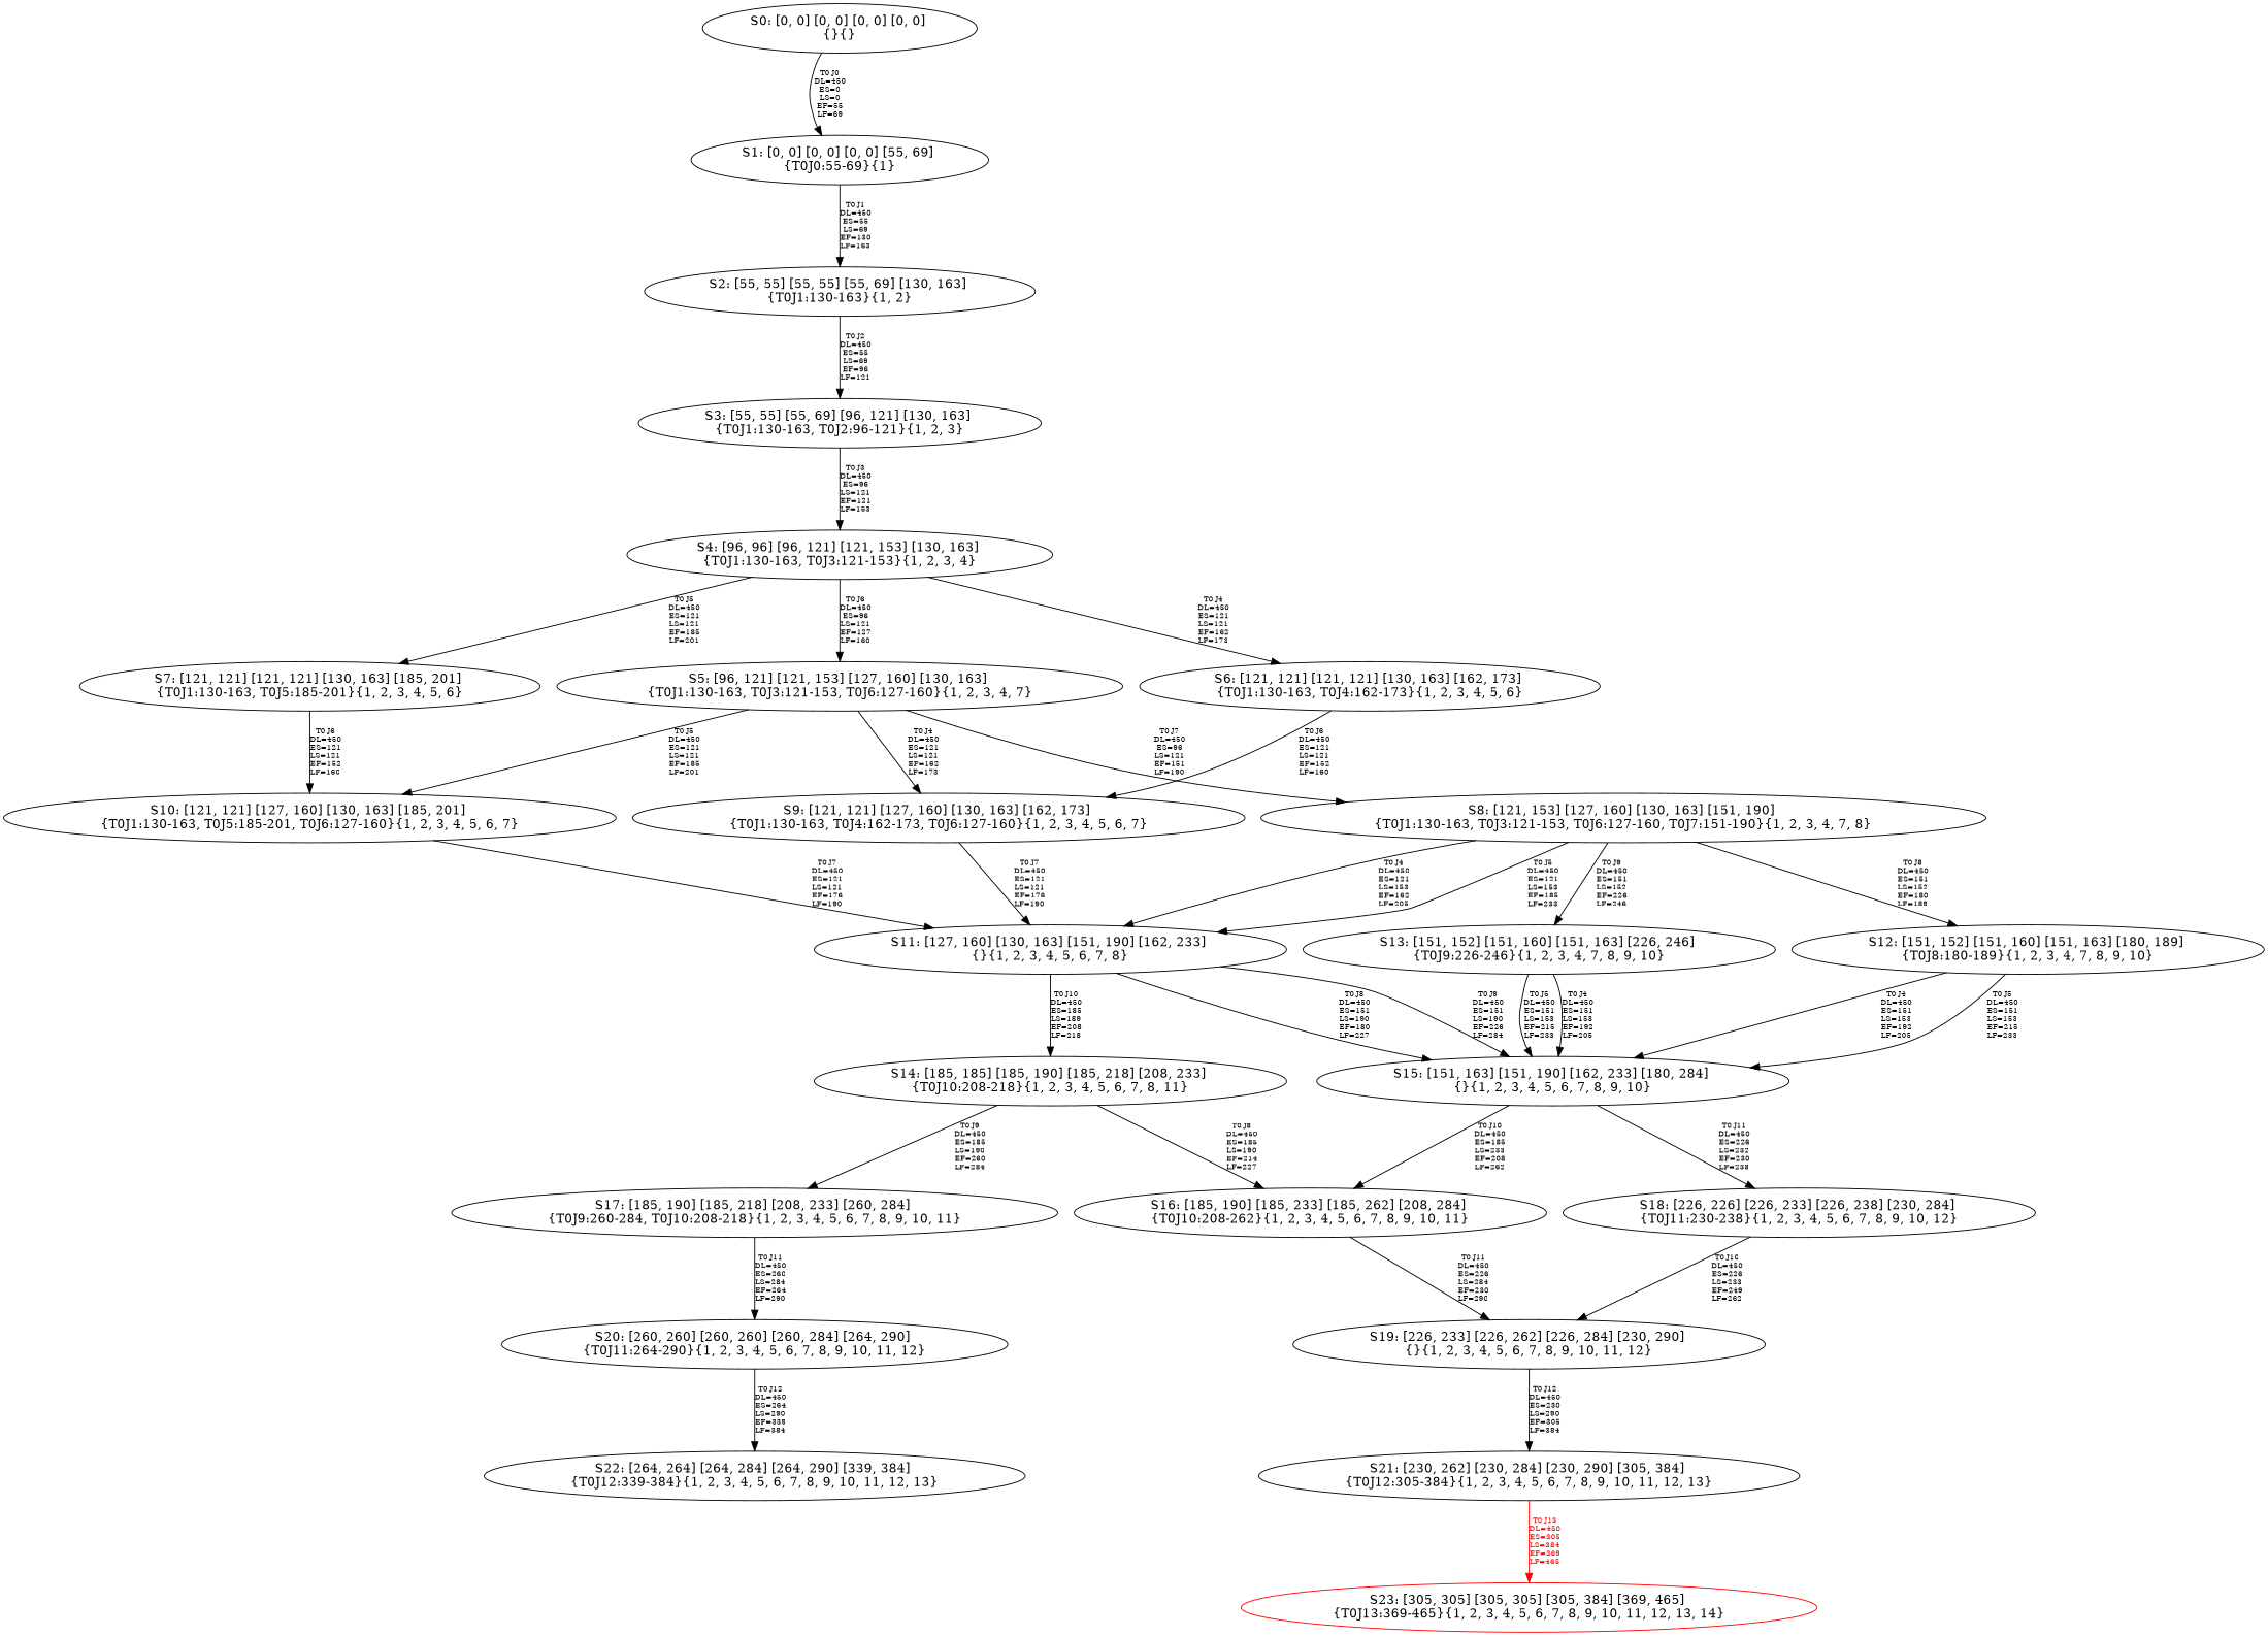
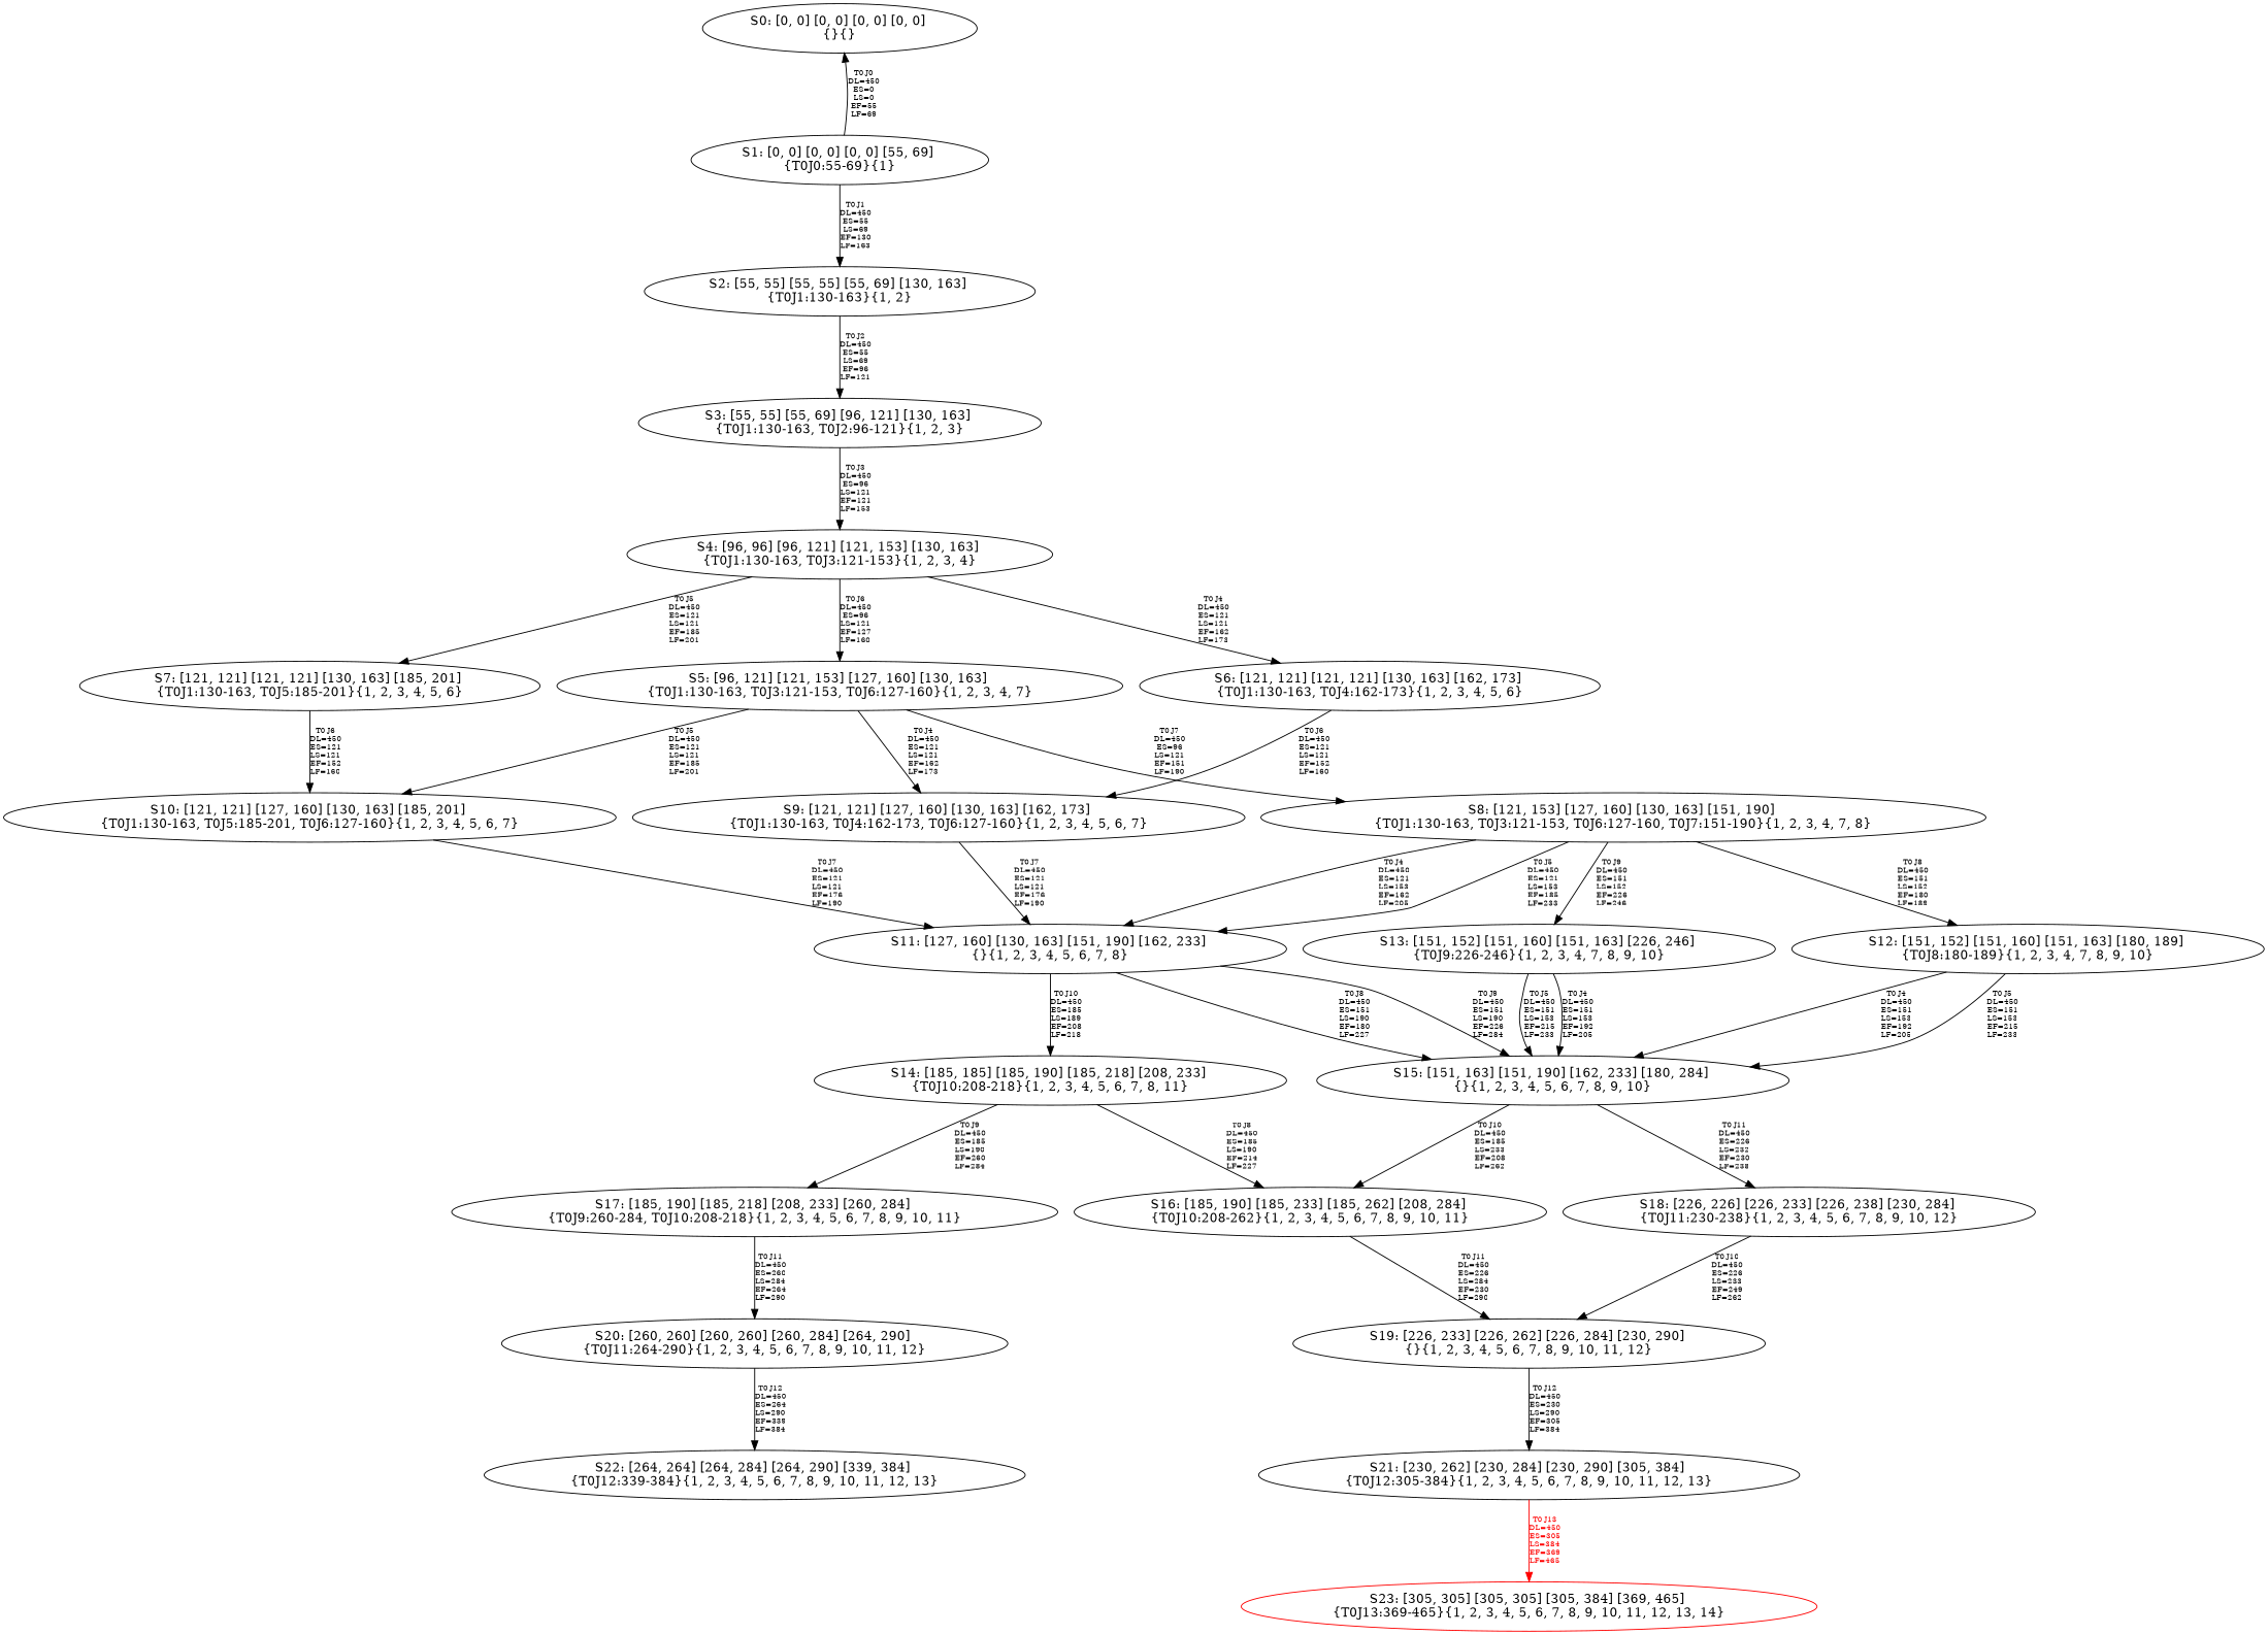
  digraph {
    edge [fontsize=8]
    n1 [label="S0: [0, 0] [0, 0] [0, 0] [0, 0] \n{}{}"]
    n2 [label="S1: [0, 0] [0, 0] [0, 0] [55, 69] \n{T0J0:55-69}{1}"]
    n3 [label="S2: [55, 55] [55, 55] [55, 69] [130, 163] \n{T0J1:130-163}{1, 2}"]
    n4 [label="S3: [55, 55] [55, 69] [96, 121] [130, 163] \n{T0J1:130-163, T0J2:96-121}{1, 2, 3}"]
    n5 [label="S4: [96, 96] [96, 121] [121, 153] [130, 163] \n{T0J1:130-163, T0J3:121-153}{1, 2, 3, 4}"]
    n6 [label="S5: [96, 121] [121, 153] [127, 160] [130, 163] \n{T0J1:130-163, T0J3:121-153, T0J6:127-160}{1, 2, 3, 4, 7}"]
    n7 [label="S6: [121, 121] [121, 121] [130, 163] [162, 173] \n{T0J1:130-163, T0J4:162-173}{1, 2, 3, 4, 5, 6}"]
    n8 [label="S7: [121, 121] [121, 121] [130, 163] [185, 201] \n{T0J1:130-163, T0J5:185-201}{1, 2, 3, 4, 5, 6}"]
    n9 [label="S8: [121, 153] [127, 160] [130, 163] [151, 190] \n{T0J1:130-163, T0J3:121-153, T0J6:127-160, T0J7:151-190}{1, 2, 3, 4, 7, 8}"]
    n10 [label="S9: [121, 121] [127, 160] [130, 163] [162, 173] \n{T0J1:130-163, T0J4:162-173, T0J6:127-160}{1, 2, 3, 4, 5, 6, 7}"]
    n11 [label="S10: [121, 121] [127, 160] [130, 163] [185, 201] \n{T0J1:130-163, T0J5:185-201, T0J6:127-160}{1, 2, 3, 4, 5, 6, 7}"]
    n12 [label="S11: [127, 160] [130, 163] [151, 190] [162, 233] \n{}{1, 2, 3, 4, 5, 6, 7, 8}"]
    n13 [label="S12: [151, 152] [151, 160] [151, 163] [180, 189] \n{T0J8:180-189}{1, 2, 3, 4, 7, 8, 9, 10}"]
    n14 [label="S13: [151, 152] [151, 160] [151, 163] [226, 246] \n{T0J9:226-246}{1, 2, 3, 4, 7, 8, 9, 10}"]
    n15 [label="S14: [185, 185] [185, 190] [185, 218] [208, 233] \n{T0J10:208-218}{1, 2, 3, 4, 5, 6, 7, 8, 11}"]
    n16 [label="S15: [151, 163] [151, 190] [162, 233] [180, 284] \n{}{1, 2, 3, 4, 5, 6, 7, 8, 9, 10}"]
    n17 [label="S16: [185, 190] [185, 233] [185, 262] [208, 284] \n{T0J10:208-262}{1, 2, 3, 4, 5, 6, 7, 8, 9, 10, 11}"]
    n18 [label="S17: [185, 190] [185, 218] [208, 233] [260, 284] \n{T0J9:260-284, T0J10:208-218}{1, 2, 3, 4, 5, 6, 7, 8, 9, 10, 11}"]
    n19 [label="S18: [226, 226] [226, 233] [226, 238] [230, 284] \n{T0J11:230-238}{1, 2, 3, 4, 5, 6, 7, 8, 9, 10, 12}"]
    n20 [label="S19: [226, 233] [226, 262] [226, 284] [230, 290] \n{}{1, 2, 3, 4, 5, 6, 7, 8, 9, 10, 11, 12}"]
    n21 [label="S20: [260, 260] [260, 260] [260, 284] [264, 290] \n{T0J11:264-290}{1, 2, 3, 4, 5, 6, 7, 8, 9, 10, 11, 12}"]
    n22 [label="S21: [230, 262] [230, 284] [230, 290] [305, 384] \n{T0J12:305-384}{1, 2, 3, 4, 5, 6, 7, 8, 9, 10, 11, 12, 13}"]
    n23 [label="S22: [264, 264] [264, 284] [264, 290] [339, 384] \n{T0J12:339-384}{1, 2, 3, 4, 5, 6, 7, 8, 9, 10, 11, 12, 13}"]
    n24 [color=Red label="S23: [305, 305] [305, 305] [305, 384] [369, 465] \n{T0J13:369-465}{1, 2, 3, 4, 5, 6, 7, 8, 9, 10, 11, 12, 13, 14}"]
-   n1 -> n2 [label="T0 J0\nDL=450\nES=0\nLS=0\nEF=55\nLF=69"]
+   n2 -> n1 [label="T0 J0\nDL=450\nES=0\nLS=0\nEF=55\nLF=69"]
    n2 -> n3 [label="T0 J1\nDL=450\nES=55\nLS=69\nEF=130\nLF=163"]
    n3 -> n4 [label="T0 J2\nDL=450\nES=55\nLS=69\nEF=96\nLF=121"]
    n4 -> n5 [label="T0 J3\nDL=450\nES=96\nLS=121\nEF=121\nLF=153"]
    n5 -> n6 [label="T0 J6\nDL=450\nES=96\nLS=121\nEF=127\nLF=160"]
    n5 -> n7 [label="T0 J4\nDL=450\nES=121\nLS=121\nEF=162\nLF=173"]
    n5 -> n8 [label="T0 J5\nDL=450\nES=121\nLS=121\nEF=185\nLF=201"]
    n6 -> n9 [label="T0 J7\nDL=450\nES=96\nLS=121\nEF=151\nLF=190"]
    n6 -> n10 [label="T0 J4\nDL=450\nES=121\nLS=121\nEF=162\nLF=173"]
    n6 -> n11 [label="T0 J5\nDL=450\nES=121\nLS=121\nEF=185\nLF=201"]
    n7 -> n10 [label="T0 J6\nDL=450\nES=121\nLS=121\nEF=152\nLF=160"]
    n8 -> n11 [label="T0 J6\nDL=450\nES=121\nLS=121\nEF=152\nLF=160"]
    n9 -> n12 [label="T0 J4\nDL=450\nES=121\nLS=153\nEF=162\nLF=205"]
    n9 -> n12 [label="T0 J5\nDL=450\nES=121\nLS=153\nEF=185\nLF=233"]
    n9 -> n13 [label="T0 J8\nDL=450\nES=151\nLS=152\nEF=180\nLF=189"]
    n9 -> n14 [label="T0 J9\nDL=450\nES=151\nLS=152\nEF=226\nLF=246"]
    n10 -> n12 [label="T0 J7\nDL=450\nES=121\nLS=121\nEF=176\nLF=190"]
    n11 -> n12 [label="T0 J7\nDL=450\nES=121\nLS=121\nEF=176\nLF=190"]
    n12 -> n15 [label="T0 J10\nDL=450\nES=185\nLS=189\nEF=208\nLF=218"]
    n12 -> n16 [label="T0 J8\nDL=450\nES=151\nLS=190\nEF=180\nLF=227"]
    n12 -> n16 [label="T0 J9\nDL=450\nES=151\nLS=190\nEF=226\nLF=284"]
    n13 -> n16 [label="T0 J4\nDL=450\nES=151\nLS=153\nEF=192\nLF=205"]
    n13 -> n16 [label="T0 J5\nDL=450\nES=151\nLS=153\nEF=215\nLF=233"]
    n14 -> n16 [label="T0 J4\nDL=450\nES=151\nLS=153\nEF=192\nLF=205"]
    n14 -> n16 [label="T0 J5\nDL=450\nES=151\nLS=153\nEF=215\nLF=233"]
    n15 -> n17 [label="T0 J8\nDL=450\nES=185\nLS=190\nEF=214\nLF=227"]
    n15 -> n18 [label="T0 J9\nDL=450\nES=185\nLS=190\nEF=260\nLF=284"]
    n16 -> n17 [label="T0 J10\nDL=450\nES=185\nLS=233\nEF=208\nLF=262"]
    n16 -> n19 [label="T0 J11\nDL=450\nES=226\nLS=232\nEF=230\nLF=238"]
    n17 -> n20 [label="T0 J11\nDL=450\nES=226\nLS=284\nEF=230\nLF=290"]
    n18 -> n21 [label="T0 J11\nDL=450\nES=260\nLS=284\nEF=264\nLF=290"]
    n19 -> n20 [label="T0 J10\nDL=450\nES=226\nLS=233\nEF=249\nLF=262"]
    n20 -> n22 [label="T0 J12\nDL=450\nES=230\nLS=290\nEF=305\nLF=384"]
    n21 -> n23 [label="T0 J12\nDL=450\nES=264\nLS=290\nEF=339\nLF=384"]
    n22 -> n24 [color=Red fontcolor=Red label="T0 J13\nDL=450\nES=305\nLS=384\nEF=369\nLF=465"]
  }
